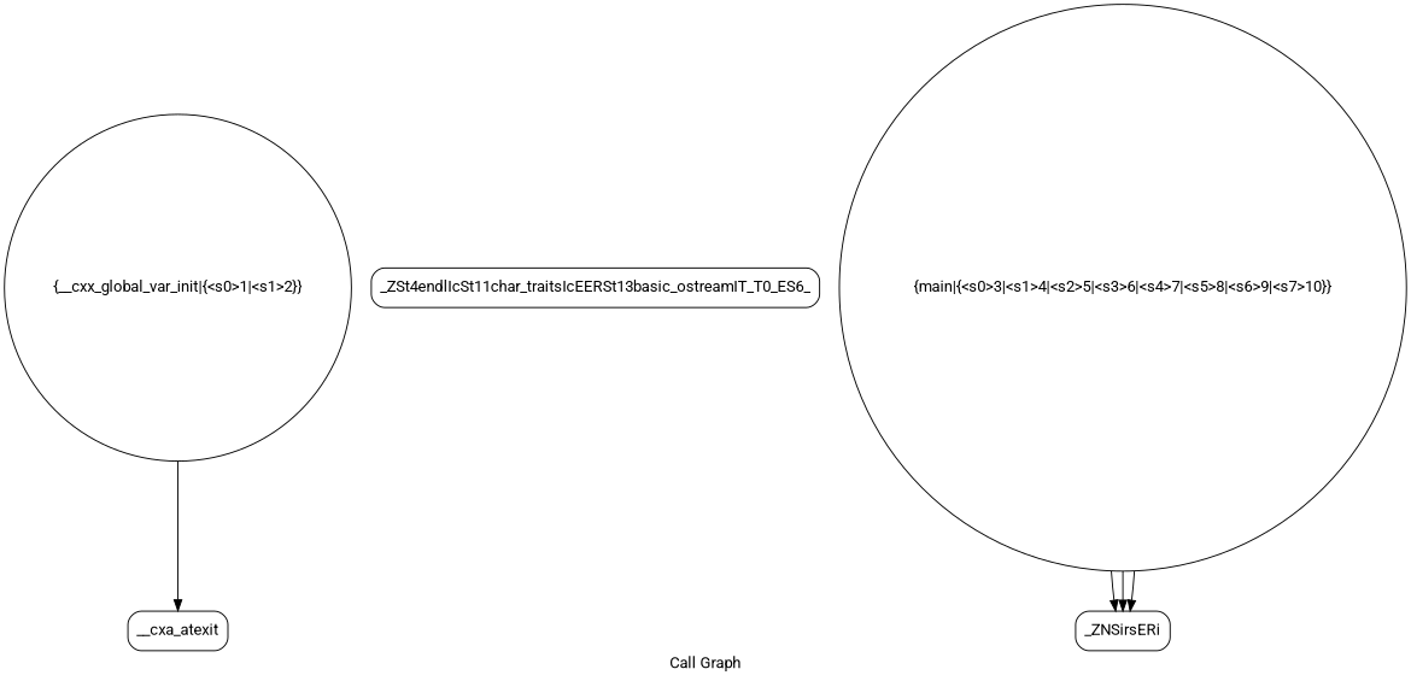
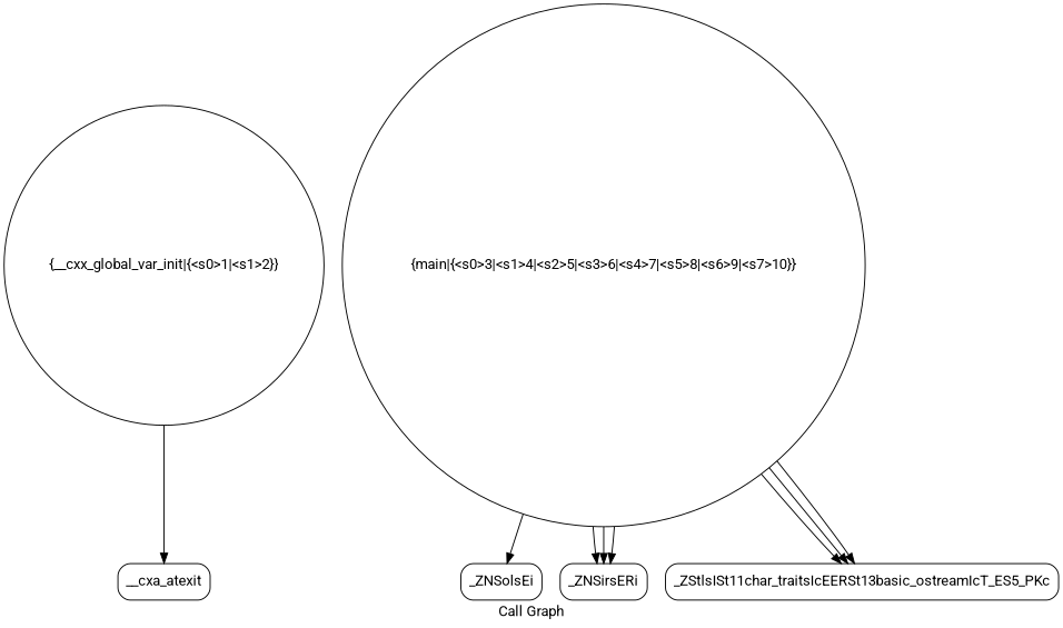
  digraph {
    fontname=Roboto
    label="Call Graph"
    node [fontname=Roboto shape=Mrecord]
    edge [color=black fontname=Roboto tailport=s1]
    n1 [label="{__cxx_global_var_init|{<s0>1|<s1>2}}" shape=circle]
    n2 [label="{__cxa_atexit}"]
-   n4 [label="{_ZSt4endlIcSt11char_traitsIcEERSt13basic_ostreamIT_T0_ES6_}"]
+   n3 [label="{_ZNSolsEi}"]
    n5 [label="{main|{<s0>3|<s1>4|<s2>5|<s3>6|<s4>7|<s5>8|<s6>9|<s7>10}}" shape=circle]
    n6 [label="{_ZNSirsERi}"]
+   n7 [label="{_ZStlsISt11char_traitsIcEERSt13basic_ostreamIcT_ES5_PKc}"]
    n1 -> n2
+   n5 -> n3 [tailport=s4]
    n5 -> n6 [tailport=s0]
    n5 -> n6
    n5 -> n6 [tailport=s2]
+   n5 -> n7 [tailport=s3]
+   n5 -> n7 [tailport=s5]
+   n5 -> n7 [tailport=s6]
  }
